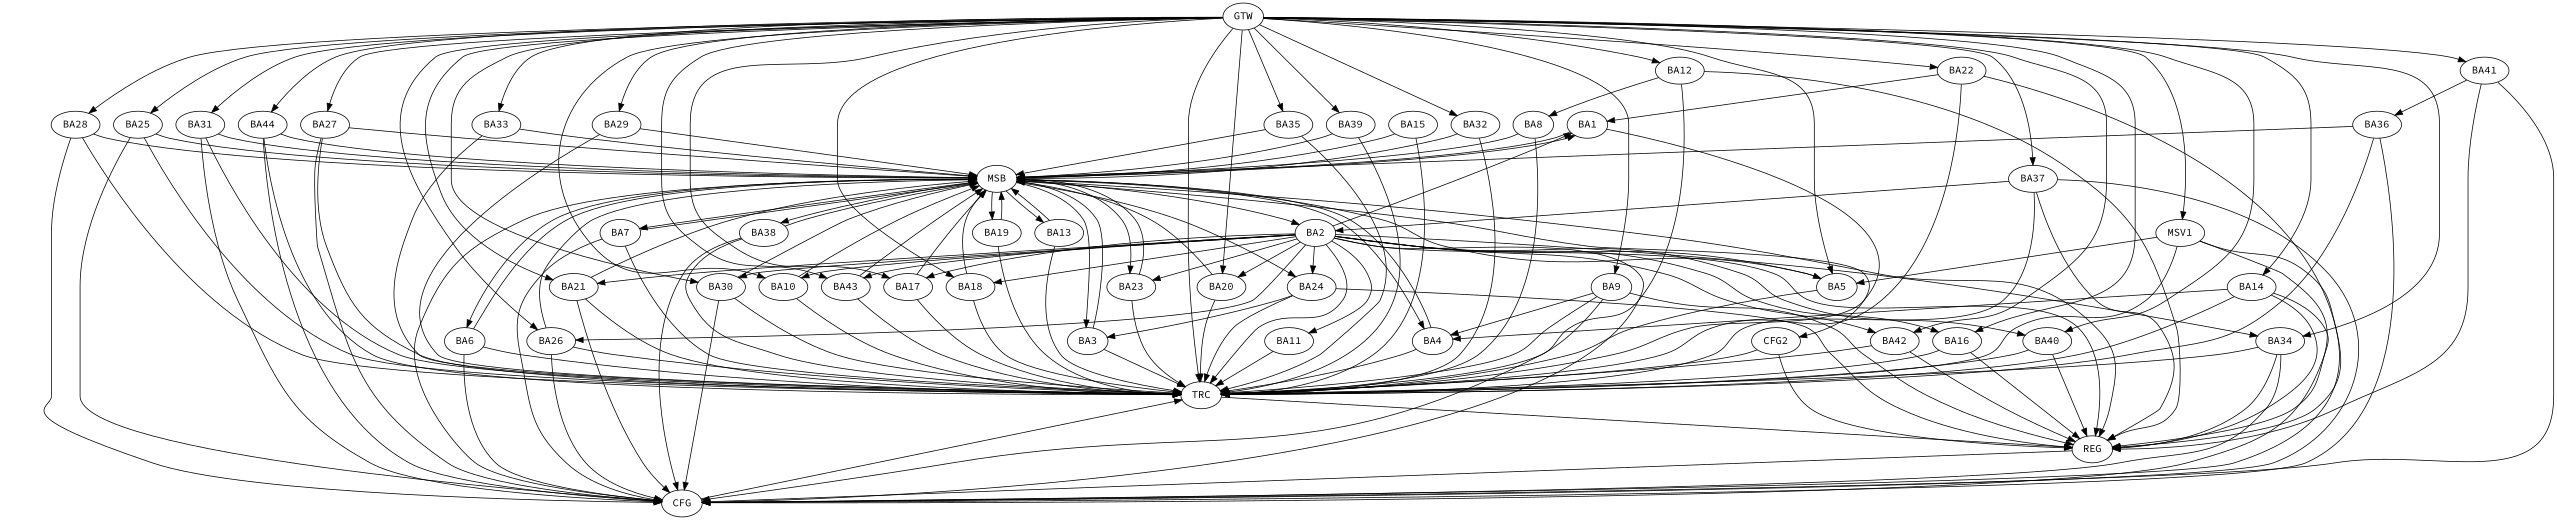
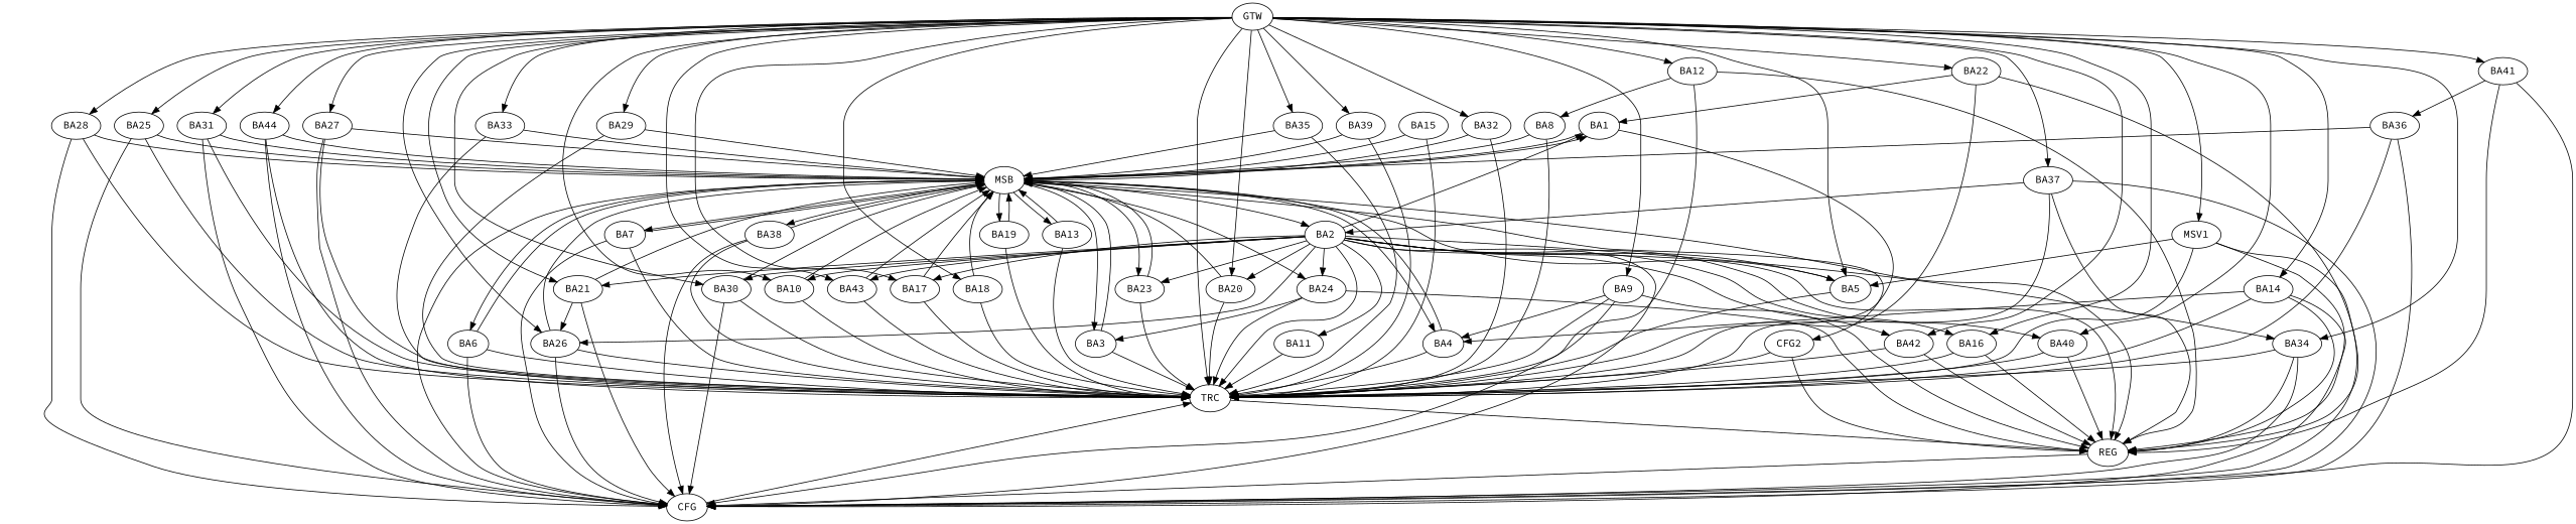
  strict digraph {
    fontname="Source Code Pro"
    node [fontname="Source Code Pro"]
    edge [fontname="Source Code Pro"]
    n1 [label=BA1]
    n2 [label=MSB]
    n3 [label=TRC]
    n4 [label=BA2]
    n5 [label=BA23]
    n6 [label=BA24]
    n7 [label=REG]
    n8 [label=BA3]
    n9 [label=BA4]
    n10 [label=BA6]
    n11 [label=BA7]
    n12 [label=BA13]
    n13 [label=BA19]
    n14 [label=BA38]
    n15 [label=CFG2]
    n16 [label=BA5]
    n17 [label=BA10]
    n18 [label=BA11]
    n19 [label=BA16]
    n20 [label=BA17]
    n21 [label=BA18]
    n22 [label=BA20]
    n23 [label=BA21]
    n24 [label=BA26]
    n25 [label=BA30]
    n26 [label=BA34]
    n27 [label=BA40]
    n28 [label=BA42]
    n29 [label=BA43]
    n30 [label=CFG]
    n31 [label=BA8]
    n32 [label=BA9]
    n33 [label=BA12]
    n34 [label=BA14]
    n35 [label=BA15]
    n36 [label=BA22]
    n37 [label=BA25]
    n38 [label=BA27]
    n39 [label=BA28]
    n40 [label=BA29]
    n41 [label=BA31]
    n42 [label=BA32]
    n43 [label=BA33]
    n44 [label=BA35]
    n45 [label=BA36]
    n46 [label=BA37]
    n47 [label=BA39]
    n48 [label=BA41]
    n49 [label=BA44]
    n50 [label=GTW]
    n51 [label=MSV1]
    n1 -> n2
    n1 -> n3
    n2 -> n1
    n2 -> n4
    n2 -> n5
    n2 -> n6
    n2 -> n7
    n2 -> n8
    n2 -> n9
    n2 -> n10
    n2 -> n11
    n2 -> n12
    n2 -> n13
    n2 -> n14
    n2 -> n15
    n3 -> n7
    n4 -> n1
    n4 -> n3
    n4 -> n5
    n4 -> n6
    n4 -> n7
    n4 -> n16
    n4 -> n17
    n4 -> n18
    n4 -> n19
    n4 -> n20
-   n4 -> n21
    n4 -> n22
    n4 -> n23
    n4 -> n24
    n4 -> n25
    n4 -> n26
    n4 -> n27
    n4 -> n28
    n4 -> n29
    n4 -> n30
    n5 -> n2
    n5 -> n3
    n6 -> n3
    n6 -> n7
    n6 -> n8
    n7 -> n30
    n8 -> n2
    n8 -> n3
    n9 -> n2
    n9 -> n3
    n10 -> n2
    n10 -> n3
    n10 -> n30
    n11 -> n2
    n11 -> n3
    n11 -> n30
    n12 -> n2
    n12 -> n3
    n13 -> n2
    n13 -> n3
    n14 -> n2
    n14 -> n3
    n14 -> n30
    n15 -> n3
    n15 -> n7
    n16 -> n2
    n16 -> n3
    n17 -> n2
    n17 -> n3
    n18 -> n3
    n19 -> n3
    n19 -> n7
    n20 -> n2
    n20 -> n3
    n21 -> n2
    n21 -> n3
    n22 -> n2
    n22 -> n3
    n23 -> n2
-   n23 -> n3
+   n23 -> n24
    n23 -> n30
    n24 -> n2
    n24 -> n3
    n24 -> n30
    n25 -> n2
    n25 -> n3
    n25 -> n30
    n26 -> n3
    n26 -> n7
    n26 -> n30
    n27 -> n3
    n27 -> n7
    n28 -> n3
    n28 -> n7
    n29 -> n2
    n29 -> n3
    n30 -> n2
    n30 -> n3
    n31 -> n2
    n31 -> n3
    n32 -> n3
    n32 -> n7
    n32 -> n9
    n32 -> n30
    n33 -> n3
    n33 -> n7
    n33 -> n31
    n34 -> n3
    n34 -> n7
    n34 -> n9
    n34 -> n30
    n35 -> n2
    n35 -> n3
    n36 -> n1
    n36 -> n3
    n36 -> n7
    n37 -> n2
    n37 -> n3
    n37 -> n30
    n38 -> n2
    n38 -> n3
    n38 -> n30
    n39 -> n2
    n39 -> n3
    n39 -> n30
    n40 -> n2
    n40 -> n3
    n41 -> n2
    n41 -> n3
    n41 -> n30
    n42 -> n2
    n42 -> n3
    n43 -> n2
    n43 -> n3
    n44 -> n2
    n44 -> n3
    n45 -> n2
    n45 -> n3
    n45 -> n30
    n46 -> n3
    n46 -> n4
    n46 -> n7
    n46 -> n30
    n47 -> n2
    n47 -> n3
    n48 -> n7
    n48 -> n30
    n48 -> n45
    n49 -> n2
    n49 -> n3
    n49 -> n30
    n50 -> n3
    n50 -> n16
    n50 -> n17
    n50 -> n19
    n50 -> n20
    n50 -> n21
    n50 -> n22
    n50 -> n23
    n50 -> n24
    n50 -> n25
    n50 -> n26
    n50 -> n27
    n50 -> n28
    n50 -> n29
    n50 -> n32
    n50 -> n33
    n50 -> n34
    n50 -> n36
    n50 -> n37
    n50 -> n38
    n50 -> n39
    n50 -> n40
    n50 -> n41
    n50 -> n42
    n50 -> n43
    n50 -> n44
    n50 -> n46
    n50 -> n47
    n50 -> n48
    n50 -> n49
    n50 -> n51
    n51 -> n3
    n51 -> n7
    n51 -> n16
    n51 -> n30
  }
